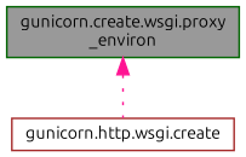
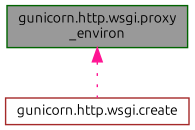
  digraph {
    rankdir=TB
    fontname=Ubuntu
    node [fontname=Ubuntu fontsize=10 shape=box style=filled]
-   n1 [color=darkgreen fillcolor=grey60 fontcolor=black height=0.2 label="gunicorn.create.wsgi.proxy\l_environ" width=0.4]
+   n1 [color=darkgreen fillcolor=grey60 fontcolor=black height=0.2 label="gunicorn.http.wsgi.proxy\l_environ" width=0.4]
    n2 [color=brown fillcolor=white height=0.2 label="gunicorn.http.wsgi.create" width=0.4]
    n1 -> n2 [color=deeppink dir=back fontname=Ubuntu fontsize=10 labelfontname=Helvetica labelfontsize=10 style=dotted]
  }
